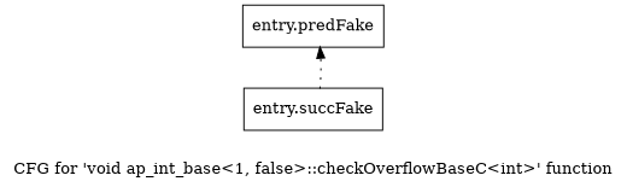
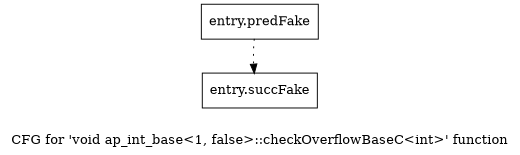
  digraph {
    label="CFG for 'void ap_int_base\<1, false\>::checkOverflowBaseC\<int\>' function"
    node [shape=record]
    n1 [label="{entry.predFake}"]
    n2 [filename="/home/omerfaruk/tools/Xilinx/Vitis_HLS/2023.2/include/etc/ap_int_base.h" label="{entry.succFake}" linenumber=753]
-   n2 -> n1 [execusionnum=2 filename="/home/omerfaruk/tools/Xilinx/Vitis_HLS/2023.2/include/etc/ap_int_base.h" style=dotted]
+   n1 -> n2 [execusionnum=2 filename="/home/omerfaruk/tools/Xilinx/Vitis_HLS/2023.2/include/etc/ap_int_base.h" style=dotted]
  }
